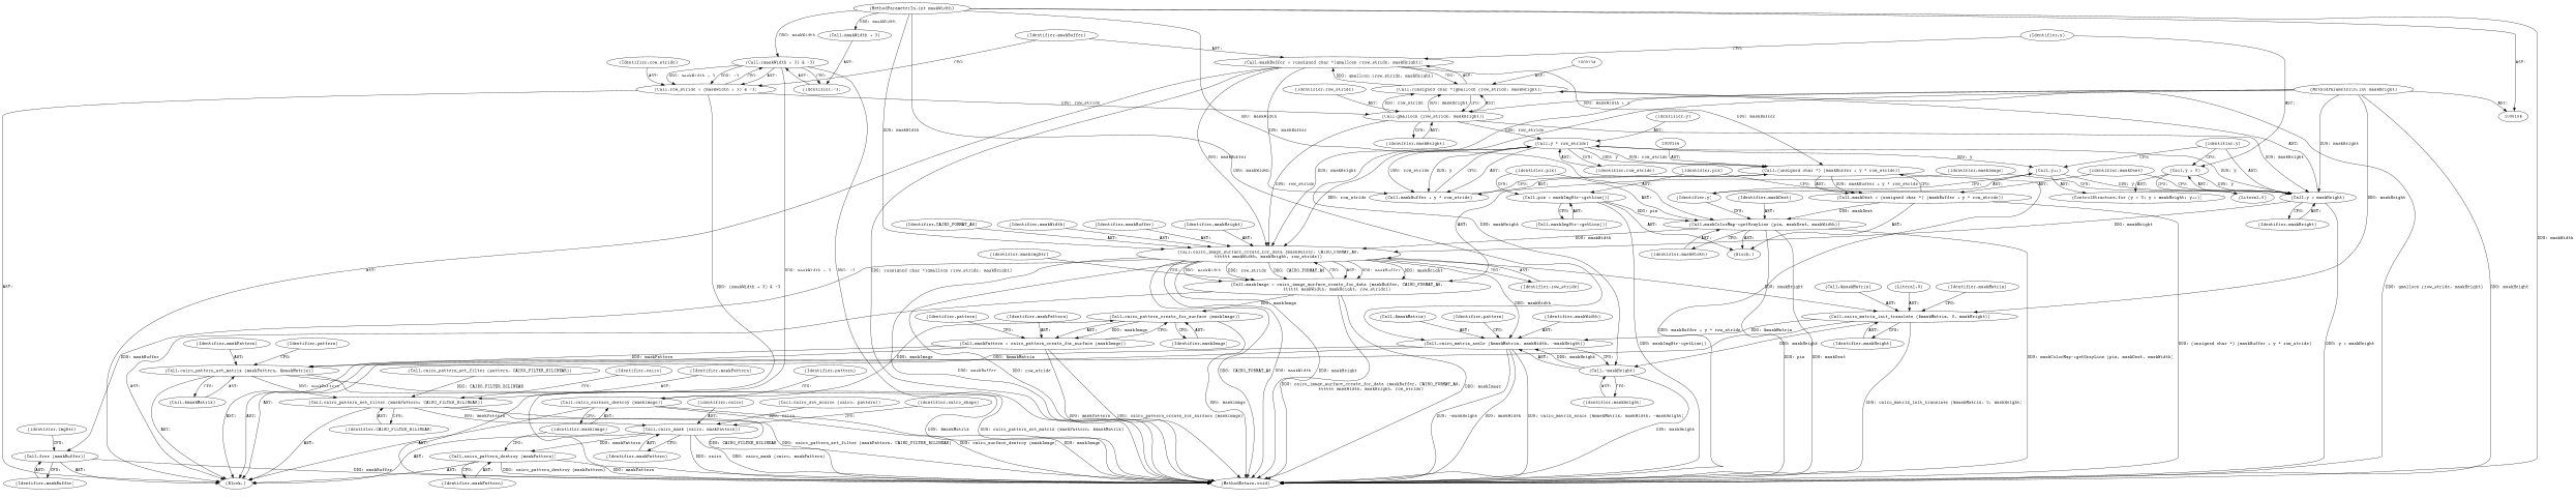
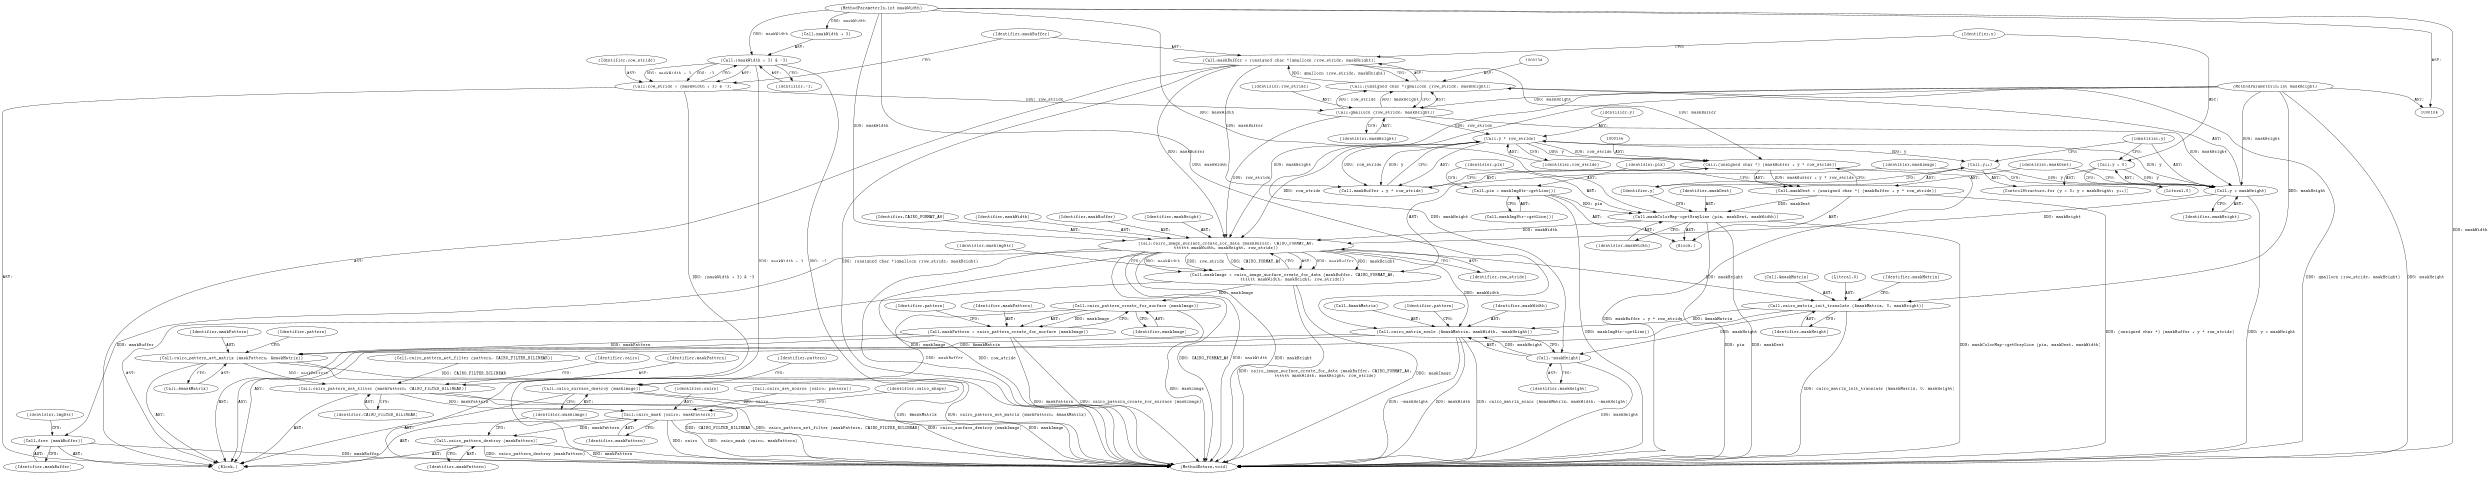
  digraph {
    fontname="Courier Prime"
    node [fontname="Courier Prime"]
    edge [fontname="Courier Prime"]
    n1 [label="(Call,cairo_image_surface_create_for_data (maskBuffer, CAIRO_FORMAT_A8,\n\t\t\t\t\t\t maskWidth, maskHeight, row_stride))"]
    n2 [label="(Call,maskImage = cairo_image_surface_create_for_data (maskBuffer, CAIRO_FORMAT_A8,\n\t\t\t\t\t\t maskWidth, maskHeight, row_stride))"]
    n3 [label="(Call,cairo_matrix_init_translate (&maskMatrix, 0, maskHeight))"]
    n4 [label="(Call,cairo_matrix_scale (&maskMatrix, maskWidth, -maskHeight))"]
    n5 [label="(Call,free (maskBuffer))"]
    n6 [label="(MethodReturn,void)"]
    n7 [label="(Identifier,row_stride)"]
    n8 [label="(Block,)"]
    n9 [label="(Call,cairo_pattern_create_for_surface (maskImage))"]
    n10 [label="(Call,-maskHeight)"]
    n11 [label="(Identifier,maskHeight)"]
    n12 [label="(Call,cairo_pattern_set_matrix (maskPattern, &maskMatrix))"]
    n13 [label="(Identifier,maskBuffer)"]
    n14 [label="(Call,maskBuffer = (unsigned char *)gmallocn (row_stride, maskHeight))"]
    n15 [label="(Call,(unsigned char *)gmallocn (row_stride, maskHeight))"]
    n16 [label="(Call,(unsigned char *) (maskBuffer + y * row_stride))"]
    n17 [label="(Call,maskBuffer + y * row_stride)"]
    n18 [label="(Call,gmallocn (row_stride, maskHeight))"]
    n19 [label="(Call,maskDest = (unsigned char *) (maskBuffer + y * row_stride))"]
    n20 [label="(Call,y * row_stride)"]
    n21 [label="(Call,y < maskHeight)"]
    n22 [label="(Identifier,maskHeight)"]
    n23 [label="(Call,y++)"]
    n24 [label="(Identifier,row_stride)"]
    n25 [label="(Identifier,maskHeight)"]
    n26 [label="(Call,row_stride = (maskWidth + 3) & ~3)"]
    n27 [label="(Call,(maskWidth + 3) & ~3)"]
    n28 [label="(Identifier,~3)"]
    n29 [label="(MethodParameterIn,int maskWidth)"]
    n30 [label="(Call,maskColorMap->getGrayLine (pix, maskDest, maskWidth))"]
    n31 [label="(Call,maskWidth + 3)"]
    1000104
    n33 [label="(Block,)"]
    n34 [label="(Identifier,maskWidth)"]
    n35 [label="(MethodParameterIn,int maskHeight)"]
    n36 [label="(Identifier,maskHeight)"]
    n37 [label="(Call,pix = maskImgStr->getLine())"]
    n38 [label="(Call,maskImgStr->getLine())"]
    n39 [label="(ControlStructure,for (y = 0; y < maskHeight; y++))"]
    n40 [label="(Identifier,y)"]
    n41 [label="(Call,y = 0)"]
    n42 [label="(Literal,0)"]
    n43 [label="(Call,maskPattern = cairo_pattern_create_for_surface (maskImage))"]
    n44 [label="(Call,cairo_surface_destroy (maskImage))"]
    n45 [label="(Identifier,maskImage)"]
    n46 [label="(Identifier,maskImage)"]
    n47 [label="(Call,cairo_pattern_set_filter (maskPattern, CAIRO_FILTER_BILINEAR))"]
    n48 [label="(Call,&maskMatrix)"]
    n49 [label="(Call,cairo_mask (cairo, maskPattern))"]
    n50 [label="(Identifier,CAIRO_FILTER_BILINEAR)"]
    n51 [label="(Call,cairo_pattern_destroy (maskPattern))"]
    n52 [label="(Identifier,maskPattern)"]
    n53 [label="(Identifier,maskPattern)"]
    n54 [label="(Identifier,imgStr)"]
    n55 [label="(Identifier,maskPattern)"]
    n56 [label="(Identifier,maskWidth)"]
    n57 [label="(Identifier,maskDest)"]
    n58 [label="(Identifier,CAIRO_FORMAT_A8)"]
    n59 [label="(Identifier,maskImage)"]
    n60 [label="(Identifier,pix)"]
    n61 [label="(Call,cairo_pattern_set_filter (pattern, CAIRO_FILTER_BILINEAR))"]
    n62 [label="(Identifier,maskWidth)"]
    n63 [label="(Identifier,maskBuffer)"]
    n64 [label="(Identifier,maskMatrix)"]
    n65 [label="(Identifier,maskPattern)"]
    n66 [label="(Identifier,y)"]
    n67 [label="(Identifier,cairo)"]
    n68 [label="(Identifier,row_stride)"]
    n69 [label="(Identifier,maskDest)"]
    n70 [label="(Call,&maskMatrix)"]
    n71 [label="(Identifier,cairo)"]
    n72 [label="(Literal,0)"]
    n73 [label="(Identifier,pattern)"]
    n74 [label="(Call,cairo_set_source (cairo, pattern))"]
    n75 [label="(Call,&maskMatrix)"]
    n76 [label="(Identifier,y)"]
    n77 [label="(Identifier,pattern)"]
    n78 [label="(Identifier,pattern)"]
    n79 [label="(Identifier,maskImgStr)"]
    n80 [label="(Identifier,pix)"]
    n81 [label="(Identifier,pattern)"]
    n82 [label="(Identifier,cairo_shape)"]
    n83 [label="(Identifier,maskHeight)"]
    n84 [label="(Identifier,maskPattern)"]
    n85 [label="(Identifier,maskBuffer)"]
    n86 [label="(Identifier,y)"]
    n87 [label="(Identifier,row_stride)"]
    1000134
    1000156
    n1 -> n2 [label="AST: "]
    n1 -> n2 [label="DDG: maskBuffer"]
    n1 -> n2 [label="DDG: maskHeight"]
    n1 -> n2 [label="DDG: maskWidth"]
    n1 -> n2 [label="DDG: row_stride"]
    n1 -> n2 [label="DDG: CAIRO_FORMAT_A8"]
    n1 -> n3 [label="DDG: maskHeight"]
    n1 -> n4 [label="DDG: maskWidth"]
    n1 -> n5 [label="DDG: maskBuffer"]
    n1 -> n6 [label="DDG: maskBuffer"]
    n1 -> n6 [label="DDG: row_stride"]
    n1 -> n6 [label="DDG: CAIRO_FORMAT_A8"]
    n1 -> n6 [label="DDG: maskWidth"]
    n1 -> n6 [label="DDG: maskHeight"]
    n1 -> n7 [label="CFG: "]
    n2 -> n1 [label="CFG: "]
    n2 -> n6 [label="DDG: cairo_image_surface_create_for_data (maskBuffer, CAIRO_FORMAT_A8,\n\t\t\t\t\t\t maskWidth, maskHeight, row_stride)"]
    n2 -> n6 [label="DDG: maskImage"]
    n2 -> n8 [label="AST: "]
    n2 -> n9 [label="DDG: maskImage"]
    n3 -> n4 [label="DDG: &maskMatrix"]
    n3 -> n6 [label="DDG: cairo_matrix_init_translate (&maskMatrix, 0, maskHeight)"]
    n3 -> n8 [label="AST: "]
    n3 -> n10 [label="DDG: maskHeight"]
    n3 -> n11 [label="CFG: "]
    n4 -> n6 [label="DDG: -maskHeight"]
    n4 -> n6 [label="DDG: maskWidth"]
    n4 -> n6 [label="DDG: cairo_matrix_scale (&maskMatrix, maskWidth, -maskHeight)"]
    n4 -> n8 [label="AST: "]
    n4 -> n10 [label="CFG: "]
    n4 -> n12 [label="DDG: &maskMatrix"]
    n5 -> n6 [label="DDG: maskBuffer"]
    n5 -> n8 [label="AST: "]
    n5 -> n13 [label="CFG: "]
    n7 -> n1 [label="AST: "]
    n9 -> n6 [label="DDG: maskImage"]
    n9 -> n43 [label="AST: "]
    n9 -> n43 [label="DDG: maskImage"]
-   n44 -> n9 [label="DDG: maskImage"]
+   n9 -> n44 [label="DDG: maskImage"]
    n9 -> n45 [label="CFG: "]
    n10 -> n4 [label="AST: "]
    n10 -> n4 [label="DDG: maskHeight"]
    n10 -> n6 [label="DDG: maskHeight"]
    n10 -> n36 [label="CFG: "]
    n11 -> n3 [label="AST: "]
    n12 -> n6 [label="DDG: &maskMatrix"]
    n12 -> n6 [label="DDG: cairo_pattern_set_matrix (maskPattern, &maskMatrix)"]
    n12 -> n8 [label="AST: "]
    n12 -> n47 [label="DDG: maskPattern"]
    n12 -> n48 [label="CFG: "]
    n13 -> n5 [label="AST: "]
    n14 -> n1 [label="DDG: maskBuffer"]
    n14 -> n6 [label="DDG: (unsigned char *)gmallocn (row_stride, maskHeight)"]
    n14 -> n8 [label="AST: "]
    n14 -> n15 [label="CFG: "]
    n14 -> n16 [label="DDG: maskBuffer"]
    n14 -> n17 [label="DDG: maskBuffer"]
    n15 -> n6 [label="DDG: gmallocn (row_stride, maskHeight)"]
    n15 -> n14 [label="AST: "]
    n15 -> n14 [label="DDG: gmallocn (row_stride, maskHeight)"]
    n15 -> n18 [label="CFG: "]
    n16 -> n6 [label="DDG: maskBuffer + y * row_stride"]
    n16 -> n17 [label="CFG: "]
    n16 -> n19 [label="AST: "]
    n16 -> n19 [label="DDG: maskBuffer + y * row_stride"]
    n17 -> n16 [label="AST: "]
    n17 -> n20 [label="CFG: "]
    n18 -> n1 [label="DDG: row_stride"]
    n18 -> n15 [label="AST: "]
    n18 -> n15 [label="DDG: row_stride"]
    n18 -> n15 [label="DDG: maskHeight"]
    n18 -> n20 [label="DDG: row_stride"]
    n18 -> n21 [label="DDG: maskHeight"]
    n18 -> n22 [label="CFG: "]
    n19 -> n6 [label="DDG: (unsigned char *) (maskBuffer + y * row_stride)"]
    n19 -> n16 [label="CFG: "]
    n19 -> n30 [label="DDG: maskDest"]
    n19 -> n33 [label="AST: "]
    n20 -> n1 [label="DDG: row_stride"]
    n20 -> n16 [label="DDG: y"]
    n20 -> n16 [label="DDG: row_stride"]
    n20 -> n17 [label="AST: "]
    n20 -> n17 [label="DDG: y"]
    n20 -> n17 [label="DDG: row_stride"]
    n20 -> n23 [label="DDG: y"]
    n20 -> n24 [label="CFG: "]
    n21 -> n1 [label="DDG: maskHeight"]
    n21 -> n6 [label="DDG: y < maskHeight"]
    n21 -> n15 [label="AST: "]
    n21 -> n20 [label="DDG: y"]
    n21 -> n25 [label="CFG: "]
    n22 -> n18 [label="AST: "]
    n23 -> n21 [label="DDG: y"]
    n23 -> n39 [label="AST: "]
    n23 -> n40 [label="CFG: "]
    n24 -> n20 [label="AST: "]
    n25 -> n21 [label="AST: "]
    n26 -> n6 [label="DDG: (maskWidth + 3) & ~3"]
    n26 -> n8 [label="AST: "]
    n26 -> n18 [label="DDG: row_stride"]
    n26 -> n27 [label="CFG: "]
    n27 -> n6 [label="DDG: maskWidth + 3"]
    n27 -> n6 [label="DDG: ~3"]
    n27 -> n26 [label="AST: "]
    n27 -> n26 [label="DDG: maskWidth + 3"]
    n27 -> n26 [label="DDG: ~3"]
    n27 -> n28 [label="CFG: "]
    n28 -> n27 [label="AST: "]
    n29 -> n1 [label="DDG: maskWidth"]
    n29 -> n4 [label="DDG: maskWidth"]
    n29 -> n6 [label="DDG: maskWidth"]
    n29 -> n27 [label="DDG: maskWidth"]
    n29 -> n30 [label="DDG: maskWidth"]
    n29 -> n31 [label="DDG: maskWidth"]
    n29 -> 1000104 [label="AST: "]
    n30 -> n1 [label="DDG: maskWidth"]
    n30 -> n6 [label="DDG: pix"]
    n30 -> n6 [label="DDG: maskDest"]
    n30 -> n6 [label="DDG: maskColorMap->getGrayLine (pix, maskDest, maskWidth)"]
    n30 -> n33 [label="AST: "]
    n30 -> n34 [label="CFG: "]
-   n31 -> n28 [label="AST: "]
+   n31 -> n27 [label="AST: "]
    n34 -> n30 [label="AST: "]
    n35 -> n1 [label="DDG: maskHeight"]
    n35 -> n3 [label="DDG: maskHeight"]
    n35 -> n6 [label="DDG: maskHeight"]
    n35 -> n10 [label="DDG: maskHeight"]
-   n35 -> n18 [label="DDG: maskWidth + 3"]
+   n35 -> n18 [label="DDG: maskHeight"]
    n35 -> n21 [label="DDG: maskHeight"]
    n35 -> 1000104 [label="AST: "]
    n36 -> n10 [label="AST: "]
    n37 -> n6 [label="DDG: maskImgStr->getLine()"]
    n37 -> n30 [label="DDG: pix"]
    n37 -> n33 [label="AST: "]
    n37 -> n38 [label="CFG: "]
    n38 -> n37 [label="AST: "]
    n40 -> n23 [label="AST: "]
    n40 -> n30 [label="CFG: "]
    n41 -> n21 [label="DDG: y"]
    n41 -> n39 [label="AST: "]
    n41 -> n42 [label="CFG: "]
    n42 -> n41 [label="AST: "]
    n43 -> n6 [label="DDG: maskPattern"]
    n43 -> n6 [label="DDG: cairo_pattern_create_for_surface (maskImage)"]
    n43 -> n8 [label="AST: "]
    n43 -> n9 [label="CFG: "]
    n43 -> n12 [label="DDG: maskPattern"]
    n44 -> n6 [label="DDG: cairo_surface_destroy (maskImage)"]
    n44 -> n6 [label="DDG: maskImage"]
    n44 -> n8 [label="AST: "]
    n44 -> n46 [label="CFG: "]
    n45 -> n9 [label="AST: "]
    n46 -> n44 [label="AST: "]
    n46 -> n51 [label="CFG: "]
    n47 -> n6 [label="DDG: CAIRO_FILTER_BILINEAR"]
    n47 -> n6 [label="DDG: cairo_pattern_set_filter (maskPattern, CAIRO_FILTER_BILINEAR)"]
    n47 -> n8 [label="AST: "]
    n47 -> n49 [label="DDG: maskPattern"]
    n47 -> n50 [label="CFG: "]
    n48 -> n12 [label="AST: "]
    n49 -> n6 [label="DDG: cairo"]
    n49 -> n6 [label="DDG: cairo_mask (cairo, maskPattern)"]
    n49 -> n8 [label="AST: "]
    n49 -> n51 [label="DDG: maskPattern"]
    n49 -> n52 [label="CFG: "]
    n50 -> n47 [label="AST: "]
    n51 -> n6 [label="DDG: cairo_pattern_destroy (maskPattern)"]
    n51 -> n6 [label="DDG: maskPattern"]
    n51 -> n8 [label="AST: "]
    n51 -> n53 [label="CFG: "]
    n52 -> n49 [label="AST: "]
    n53 -> n51 [label="AST: "]
    n54 -> n5 [label="CFG: "]
    n55 -> n12 [label="AST: "]
    n56 -> n4 [label="AST: "]
    n57 -> n30 [label="AST: "]
    n58 -> n1 [label="AST: "]
    n59 -> n2 [label="AST: "]
    n59 -> n21 [label="CFG: "]
    n60 -> n30 [label="AST: "]
    n60 -> n37 [label="CFG: "]
    n61 -> n47 [label="DDG: CAIRO_FILTER_BILINEAR"]
    n62 -> n1 [label="AST: "]
    n63 -> n1 [label="AST: "]
    n64 -> n3 [label="CFG: "]
    n65 -> n43 [label="AST: "]
    n66 -> n20 [label="AST: "]
    n67 -> n47 [label="CFG: "]
    n68 -> n26 [label="AST: "]
    n69 -> n19 [label="AST: "]
    n69 -> n21 [label="CFG: "]
    n70 -> n3 [label="AST: "]
    n71 -> n49 [label="AST: "]
    n72 -> n3 [label="AST: "]
    n73 -> n12 [label="CFG: "]
    n74 -> n49 [label="DDG: cairo"]
    n75 -> n4 [label="AST: "]
    n76 -> n21 [label="AST: "]
    n76 -> n23 [label="CFG: "]
    n76 -> n41 [label="CFG: "]
    n77 -> n44 [label="CFG: "]
    n78 -> n4 [label="CFG: "]
    n79 -> n2 [label="CFG: "]
    n80 -> n19 [label="CFG: "]
    n80 -> n37 [label="AST: "]
    n81 -> n43 [label="CFG: "]
    n82 -> n49 [label="CFG: "]
    n83 -> n1 [label="AST: "]
    n84 -> n47 [label="AST: "]
    n85 -> n14 [label="AST: "]
    n85 -> n26 [label="CFG: "]
    n86 -> n14 [label="CFG: "]
    n86 -> n41 [label="AST: "]
    n87 -> n18 [label="AST: "]
    1000134 -> n15 [label="AST: "]
    1000156 -> n16 [label="AST: "]
  }
